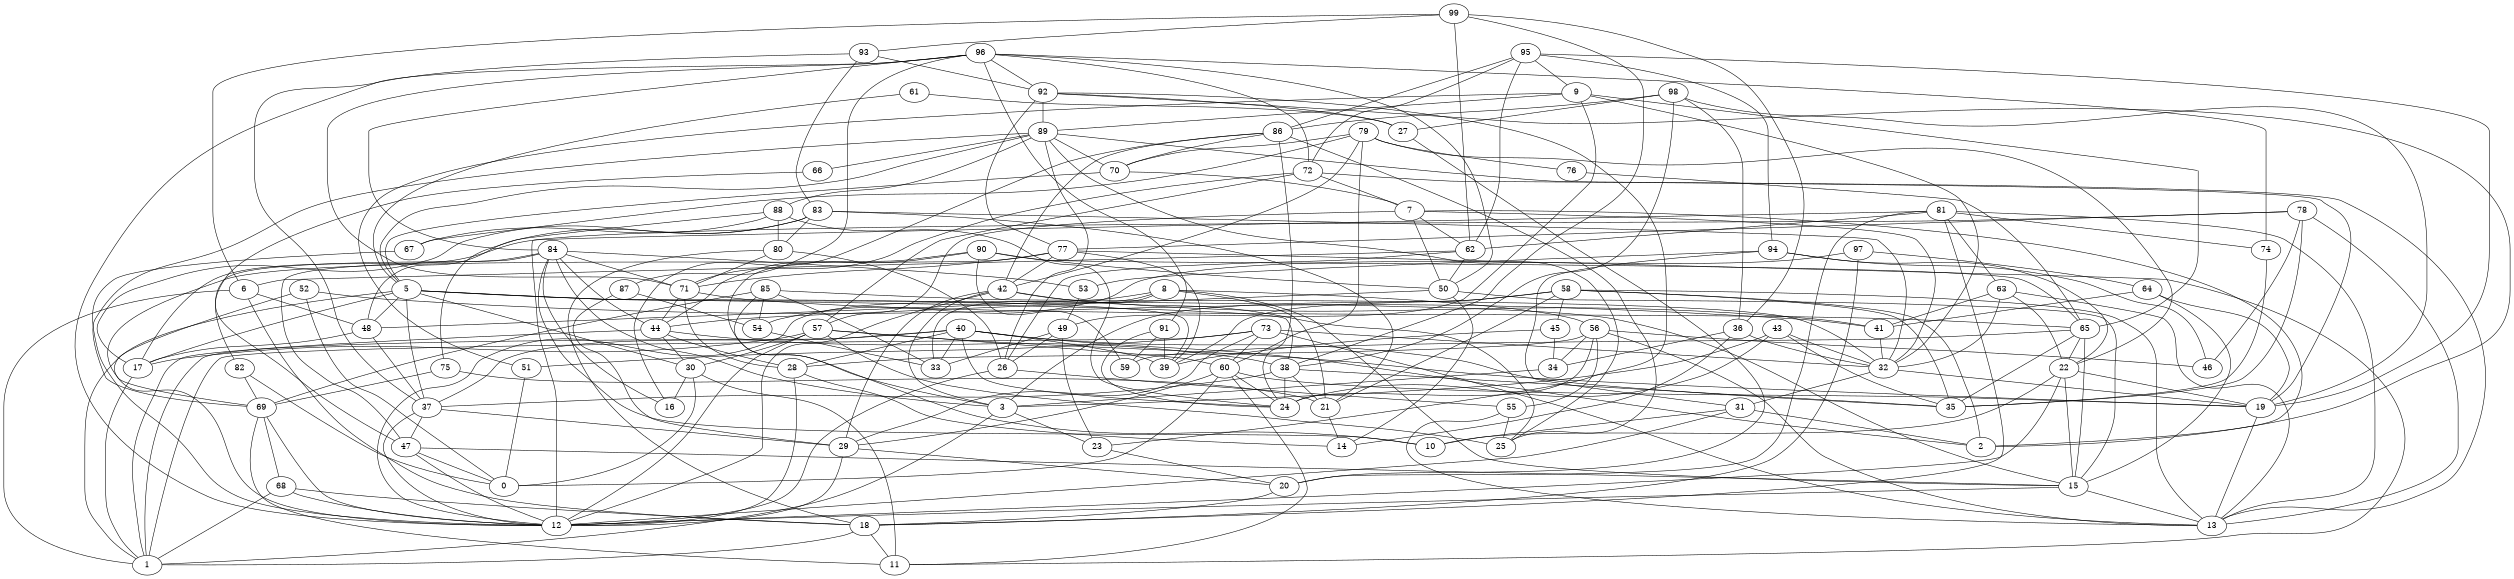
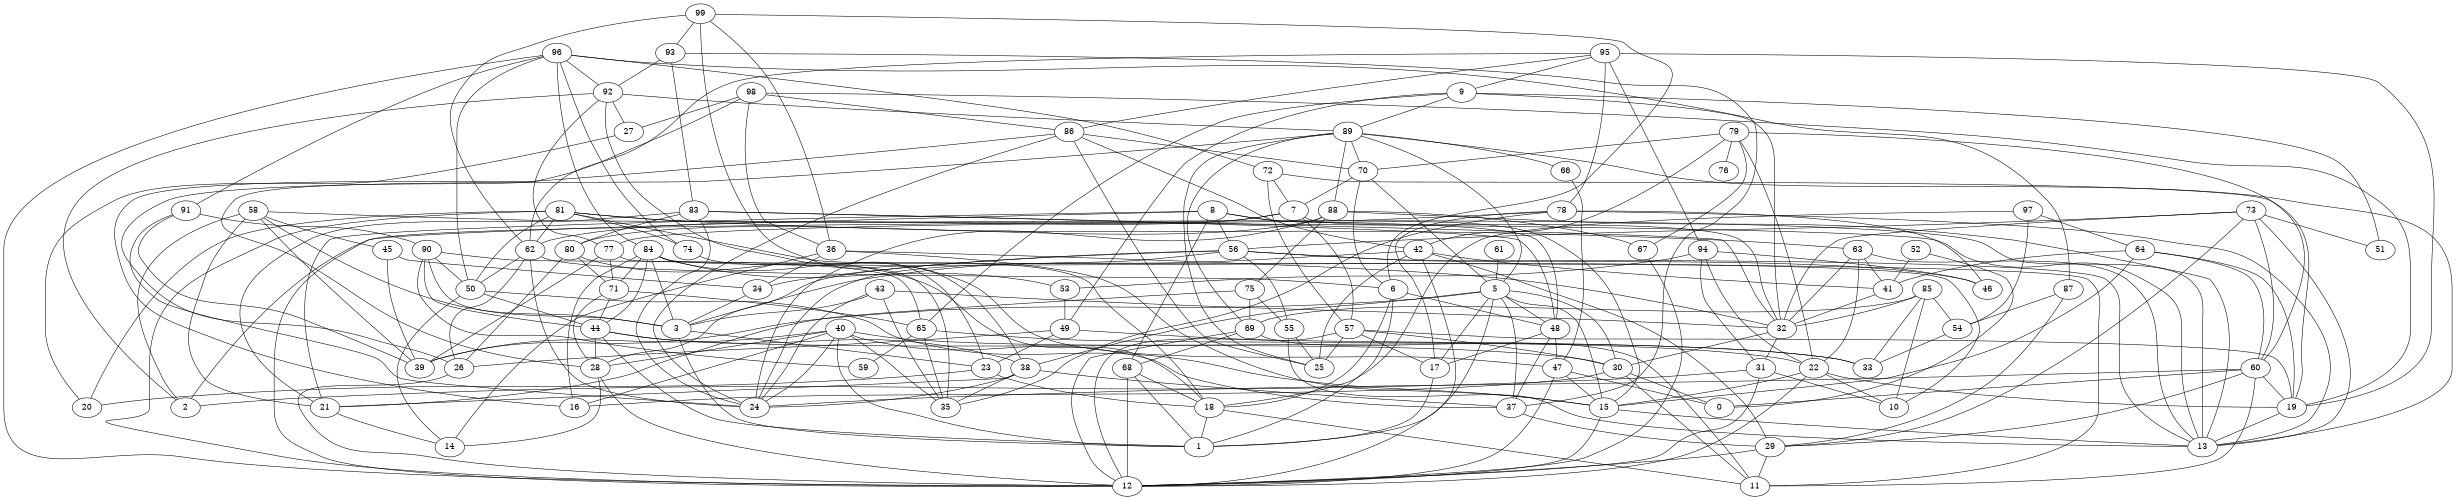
  digraph {
    edge [color=black dir=none]
    94
    53
    22
    46
    31
    49
    93
    92
    83
    37
    89
    77
    2
    23
    27
    64
    15
    41
    19
    60
    12
    13
    75
    69
    55
    21
    11
    68
    87
    54
    29
    33
-   82
    0
    25
    70
    66
    26
    5
    88
    90
    65
    3
    59
    44
    50
    35
    97
    18
    28
    14
    34
    1
    32
    24
    80
    48
    10
    9
    51
    98
    36
    38
    86
    85
    7
    6
    78
    17
    71
    39
    42
    40
    57
    62
    30
    72
    67
    73
    56
    47
    79
    76
    99
    16
    43
    96
    91
    74
    84
    20
    52
    61
    45
    95
    81
    63
    58
    8
    subgraph sub_1 {
      94
      53
      22
      46
      31
      49
      93
      92
      83
      37
      89
      77
      2
      23
      27
      64
      15
      41
      19
      60
      12
      13
      75
      69
      55
      21
      11
      68
      87
      54
      29
      33
-     82
      0
      25
      70
      66
      26
      5
      88
      90
      65
      3
      59
      44
      50
      35
      97
      18
      28
      14
      34
      1
      32
      24
      80
      48
      10
      9
      51
      98
      36
      38
      86
      85
      7
      6
      78
      17
      71
      39
      42
      40
      57
      62
      30
      72
      67
      73
      56
      47
      79
      76
      99
      16
      43
      96
      91
      74
      84
      20
      52
      61
      45
      95
      81
      63
      58
      8
    }
    94 -> 53
    94 -> 22
    94 -> 46
    94 -> 31
    53 -> 49
    22 -> 15
    22 -> 19
    22 -> 12
    22 -> 10
    31 -> 2
    31 -> 12
    31 -> 10
    49 -> 23
    49 -> 33
    49 -> 26
    93 -> 92
    93 -> 83
    93 -> 37
    92 -> 89
    92 -> 77
    92 -> 2
    92 -> 23
    92 -> 27
    83 -> 21
    83 -> 32
-   83 -> 17
+   83 -> 24
    83 -> 80
    83 -> 48
-   37 -> 12
    37 -> 29
    89 -> 13
    89 -> 69
    89 -> 25
    89 -> 70
    89 -> 66
    89 -> 26
    89 -> 5
    89 -> 88
-   77 -> 69
    77 -> 11
    77 -> 71
    77 -> 39
-   77 -> 42
    23 -> 20
    27 -> 20
    64 -> 15
    64 -> 41
    64 -> 19
-   57 -> 60
+   64 -> 60
    15 -> 12
    15 -> 13
    41 -> 32
    19 -> 13
    60 -> 19
    60 -> 11
    60 -> 29
    60 -> 0
    60 -> 24
    75 -> 69
-   26 -> 55
+   75 -> 55
    75 -> 21
    69 -> 12
    69 -> 11
    69 -> 68
    55 -> 13
    55 -> 25
    21 -> 14
    68 -> 12
    68 -> 18
    68 -> 1
    87 -> 54
    87 -> 29
    54 -> 33
    29 -> 12
-   29 -> 20
-   82 -> 69
-   82 -> 0
+   29 -> 11
    70 -> 5
    70 -> 7
+   70 -> 6
    66 -> 47
    26 -> 12
    5 -> 37
    5 -> 15
    5 -> 1
    5 -> 48
    5 -> 38
    5 -> 17
    5 -> 39
    5 -> 30
+   88 -> 13
    88 -> 75
    88 -> 24
    88 -> 80
    88 -> 67
    90 -> 65
    90 -> 3
    90 -> 59
    90 -> 44
    90 -> 50
    65 -> 22
-   65 -> 15
+   36 -> 15
    65 -> 59
    65 -> 35
    3 -> 23
    3 -> 1
    44 -> 28
    44 -> 1
    44 -> 38
    44 -> 30
    50 -> 15
    50 -> 44
    50 -> 14
    97 -> 64
    97 -> 54
    97 -> 18
    18 -> 11
    18 -> 1
    28 -> 12
    28 -> 14
    34 -> 3
    32 -> 31
-   32 -> 19
+   32 -> 30
    80 -> 26
    80 -> 18
    80 -> 71
    48 -> 37
    48 -> 17
-   37 -> 47
+   48 -> 47
    9 -> 49
    9 -> 89
    9 -> 65
    9 -> 32
    9 -> 51
-   51 -> 0
    98 -> 27
    98 -> 19
    98 -> 36
-   98 -> 38
+   98 -> 28
    98 -> 86
    36 -> 14
    36 -> 34
    36 -> 32
    38 -> 37
    38 -> 21
    38 -> 35
    38 -> 24
    86 -> 25
    86 -> 70
    86 -> 24
    86 -> 42
    86 -> 16
    85 -> 69
    85 -> 54
    85 -> 33
    85 -> 32
    85 -> 10
    7 -> 2
    7 -> 32
    7 -> 57
    7 -> 62
    6 -> 18
    6 -> 1
    6 -> 48
    78 -> 46
    78 -> 77
    78 -> 13
    78 -> 35
    78 -> 17
    17 -> 1
    71 -> 65
    71 -> 44
    71 -> 28
    42 -> 41
    42 -> 12
    42 -> 29
    42 -> 25
    42 -> 3
    40 -> 37
-   40 -> 2
+   40 -> 16
    40 -> 33
    40 -> 35
    40 -> 28
    40 -> 1
    40 -> 24
    40 -> 39
    57 -> 19
    57 -> 12
    57 -> 25
    57 -> 17
    57 -> 30
    62 -> 26
    62 -> 50
+   62 -> 24
    62 -> 6
    30 -> 11
    30 -> 0
    30 -> 16
    72 -> 19
    72 -> 7
-   72 -> 71
    72 -> 57
    67 -> 12
    73 -> 60
    73 -> 13
    73 -> 29
-   73 -> 1
+   73 -> 56
    73 -> 32
    73 -> 51
    56 -> 46
    56 -> 13
    56 -> 55
    56 -> 28
    56 -> 34
    56 -> 24
    47 -> 15
    47 -> 12
    47 -> 0
    79 -> 22
    79 -> 60
    79 -> 70
    79 -> 42
    79 -> 67
    79 -> 76
-   76 -> 65
    99 -> 93
    99 -> 36
    99 -> 38
    99 -> 6
    99 -> 62
    43 -> 3
    43 -> 35
    43 -> 32
    43 -> 24
    96 -> 92
    96 -> 12
    96 -> 87
    96 -> 50
-   96 -> 71
    96 -> 72
    96 -> 91
    96 -> 74
    96 -> 84
-   91 -> 59
+   91 -> 90
    91 -> 24
    91 -> 39
    74 -> 35
    84 -> 53
-   84 -> 82
    84 -> 3
    84 -> 44
    84 -> 10
    84 -> 71
    84 -> 47
    84 -> 16
-   20 -> 18
+   23 -> 18
    52 -> 41
-   52 -> 12
    52 -> 0
-   61 -> 27
    61 -> 5
    45 -> 34
    45 -> 39
    95 -> 94
    95 -> 19
    95 -> 9
    95 -> 86
    95 -> 62
-   95 -> 72
+   95 -> 78
    81 -> 12
    81 -> 13
-   7 -> 50
+   81 -> 50
    81 -> 18
    81 -> 62
    81 -> 74
    81 -> 20
    81 -> 63
    63 -> 22
    63 -> 41
    63 -> 13
    63 -> 32
    58 -> 2
    58 -> 13
    58 -> 21
    58 -> 3
-   58 -> 35
    58 -> 39
    58 -> 45
    8 -> 15
    8 -> 12
    8 -> 21
-   8 -> 33
+   8 -> 68
    8 -> 48
    8 -> 56
  }
